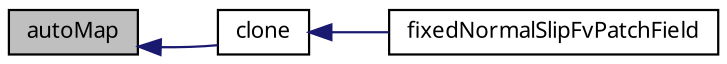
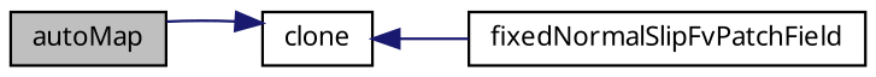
  digraph {
    fontname="Noto Sans"
    rankdir=LR
    node [color=black fontname="Noto Sans" fontsize=10 shape=record]
    edge [color=midnightblue dir=back fontname="Noto Sans" fontsize=10 labelfontname=FreeSans labelfontsize=10 style=solid]
    n1 [fillcolor=grey75 fontcolor=black height=0.2 label=autoMap style=filled width=0.4]
    n2 [height=0.2 label=clone width=0.4]
    n3 [height=0.2 label=fixedNormalSlipFvPatchField width=0.4]
-   n1 -> n2
+   n2 -> n1
    n2 -> n3
  }
